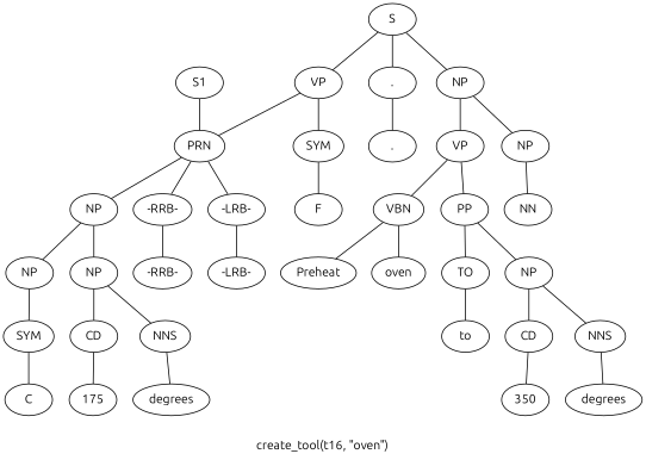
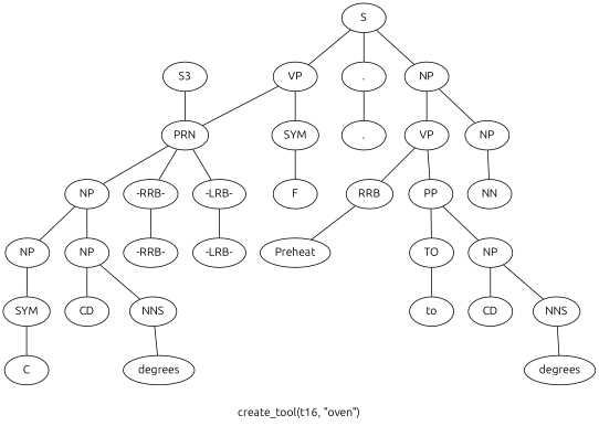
  graph {
    fontname=Ubuntu
    label="create_tool(t16, \"oven\")"
    node [fontname=Ubuntu]
    edge [fontname=Ubuntu]
-   n1 [label=S1]
+   n1 [label=S3]
    n2 [label=PRN]
    n3 [label=S]
    n4 [label=NP]
    n5 [label=VP]
    n6 [label="."]
    n7 [label=NP]
    n8 [label=VP]
    n9 [label=SYM]
    n10 [label="."]
    n11 [label=NN]
-   n12 [label=VBN]
+   n12 [label=RRB]
    n13 [label=PP]
    n14 [label=Preheat]
-   n15 [label=oven]
    n16 [label=TO]
    n17 [label=NP]
    n18 [label=to]
    n19 [label=CD]
    n20 [label=NNS]
-   n21 [label=350]
    n22 [label=degrees]
    n23 [label=F]
    n24 [label="-LRB-"]
    n25 [label=NP]
    n26 [label="-RRB-"]
    n27 [label="-LRB-"]
    n28 [label=NP]
    n29 [label=NP]
    n30 [label="-RRB-"]
    n31 [label=CD]
    n32 [label=NNS]
    n33 [label=SYM]
-   n34 [label=175]
    n35 [label=degrees]
    n36 [label=C]
    n1 -- n2
    n2 -- n24
    n2 -- n25
    n2 -- n26
    n3 -- n4
    n3 -- n5
    n3 -- n6
    n4 -- n7
    n4 -- n8
    n5 -- n2
    n5 -- n9
    n6 -- n10
    n7 -- n11
    n8 -- n12
    n8 -- n13
    n9 -- n23
    n12 -- n14
-   n12 -- n15
    n13 -- n16
    n13 -- n17
    n16 -- n18
    n17 -- n19
    n17 -- n20
-   n19 -- n21
    n20 -- n22
    n24 -- n27
    n25 -- n28
    n25 -- n29
    n26 -- n30
    n28 -- n31
    n28 -- n32
    n29 -- n33
-   n31 -- n34
    n32 -- n35
    n33 -- n36
  }
